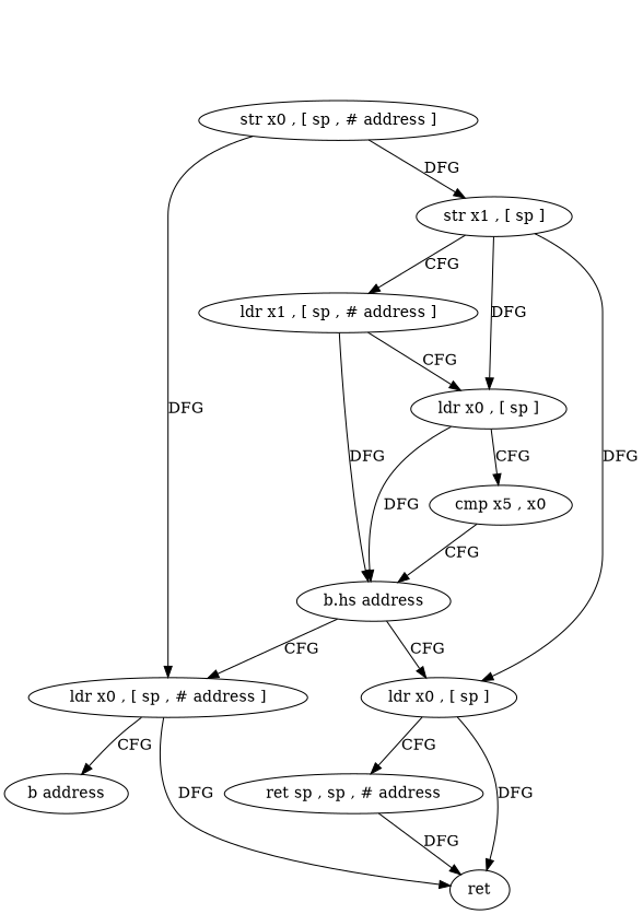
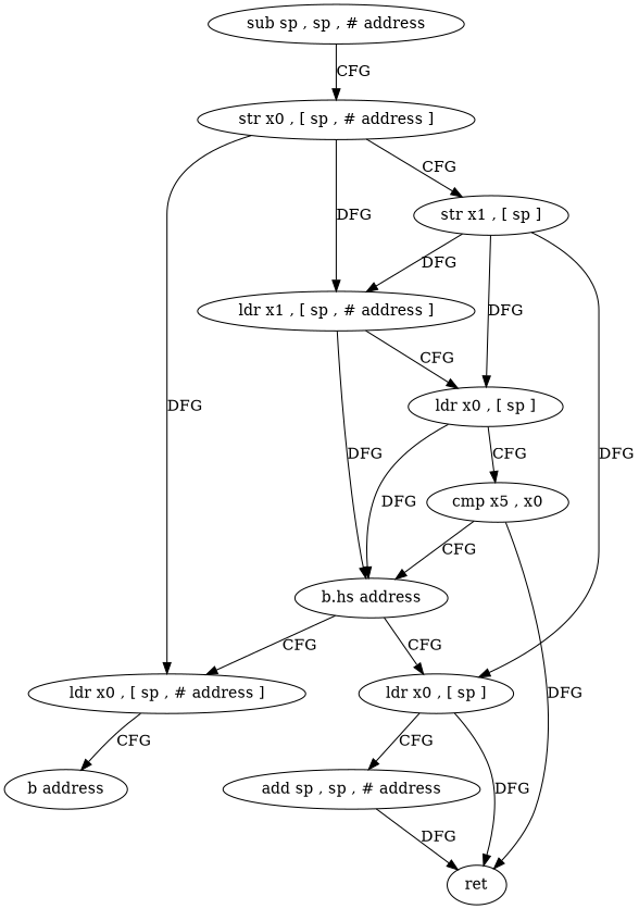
  digraph {
+   n1 [label="sub sp , sp , # address"]
    n2 [label="str x0 , [ sp , # address ]"]
    n3 [label="str x1 , [ sp ]"]
    n4 [label="ldr x1 , [ sp , # address ]"]
    n5 [label="ldr x0 , [ sp , # address ]"]
    n6 [label="ldr x0 , [ sp ]"]
    n7 [label="ldr x0 , [ sp ]"]
    n8 [label="b.hs address"]
    n9 [label=ret]
    n10 [label="b address"]
    n11 [label="cmp x5 , x0"]
-   n12 [label="ret sp , sp , # address"]
-   n2 -> n3 [label=DFG]
+   n12 [label="add sp , sp , # address"]
+   n1 -> n2 [label=CFG]
+   n2 -> n3 [label=CFG]
+   n2 -> n4 [label=DFG]
    n2 -> n5 [label=DFG]
-   n3 -> n4 [label=CFG]
+   n3 -> n4 [label=DFG]
    n3 -> n6 [label=DFG]
    n3 -> n7 [label=DFG]
    n4 -> n6 [label=CFG]
    n4 -> n8 [label=DFG]
-   n5 -> n9 [label=DFG]
+   n11 -> n9 [label=DFG]
    n5 -> n10 [label=CFG]
    n6 -> n8 [label=DFG]
    n6 -> n11 [label=CFG]
    n7 -> n9 [label=DFG]
    n7 -> n12 [label=CFG]
    n8 -> n5 [label=CFG]
    n8 -> n7 [label=CFG]
    n11 -> n8 [label=CFG]
    n12 -> n9 [label=DFG]
  }
